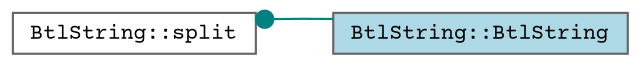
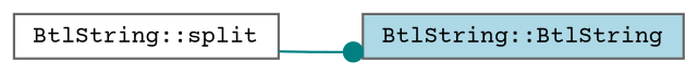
  digraph {
    rankdir=LR
    fontname="Courier Prime"
    node [fontname="Courier Prime" fontsize=10 shape=box style=filled]
    n1 [color=gray40 fillcolor=white fontcolor=black height=0.2 label="BtlString::split" width=0.4]
    n2 [color=grey40 fillcolor=lightblue height=0.2 label="BtlString::BtlString" width=0.4]
-   n2 -> n1 [color=teal fontname="Courier Prime" fontsize=10 labelfontname=Helvetica labelfontsize=10 style=solid arrowhead=dot]
+   n1 -> n2 [color=teal fontname="Courier Prime" fontsize=10 labelfontname=Helvetica labelfontsize=10 style=solid arrowhead=dot]
  }
